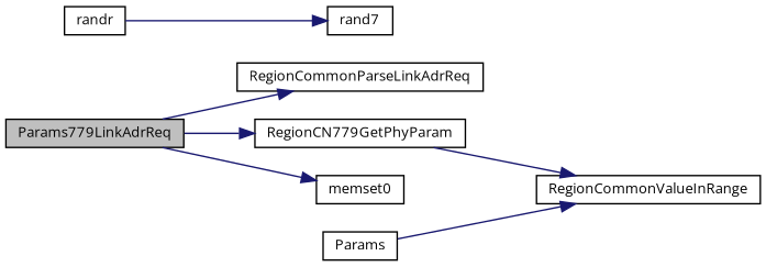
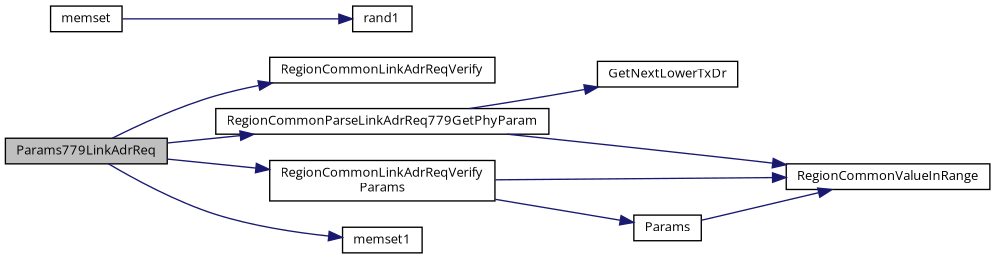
  digraph {
    fontname="Open Sans"
    rankdir=LR
    node [color=black fillcolor=white fontname="Open Sans" fontsize=10 shape=record style=filled]
    edge [color=midnightblue fontname="Open Sans" fontsize=10 labelfontname=Helvetica labelfontsize=10 style=solid]
    n1 [fillcolor=grey75 fontcolor=black height=0.2 label=Params779LinkAdrReq width=0.4]
-   n2 [height=0.2 label=RegionCommonParseLinkAdrReq width=0.4]
-   n3 [height=0.2 label=RegionCN779GetPhyParam width=0.4]
-   n5 [height=0.2 label=memset0 width=0.4]
+   n2 [height=0.2 label=RegionCommonLinkAdrReqVerify width=0.4]
+   n3 [height=0.2 label=RegionCommonParseLinkAdrReq779GetPhyParam width=0.4]
+   n4 [height=0.2 label="RegionCommonLinkAdrReqVerify\lParams" width=0.4]
+   n5 [height=0.2 label=memset1 width=0.4]
+   n6 [height=0.2 label=GetNextLowerTxDr width=0.4]
    n7 [height=0.2 label=RegionCommonValueInRange width=0.4]
    n8 [height=0.2 label=Params width=0.4]
-   n9 [height=0.2 label=randr width=0.4]
-   n10 [height=0.2 label=rand7 width=0.4]
+   n9 [height=0.2 label=memset width=0.4]
+   n10 [height=0.2 label=rand1 width=0.4]
    n1 -> n2
    n1 -> n3
+   n1 -> n4
    n1 -> n5
+   n3 -> n6
    n3 -> n7
+   n4 -> n7
+   n4 -> n8
    n8 -> n7
    n9 -> n10
  }
